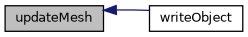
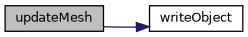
  digraph {
    rankdir=LR
    node [color=black fontname=Helvetica fontsize=10 shape=record]
    n1 [fillcolor=grey75 fontcolor=black height=0.2 label=updateMesh style=filled width=0.4]
    n2 [height=0.2 label=writeObject width=0.4]
-   n2 -> n1 [color=midnightblue fontname=Helvetica fontsize=10 labelfontname=Helvetica labelfontsize=10 style=solid]
+   n1 -> n2 [color=midnightblue fontname=Helvetica fontsize=10 labelfontname=Helvetica labelfontsize=10 style=solid]
  }
